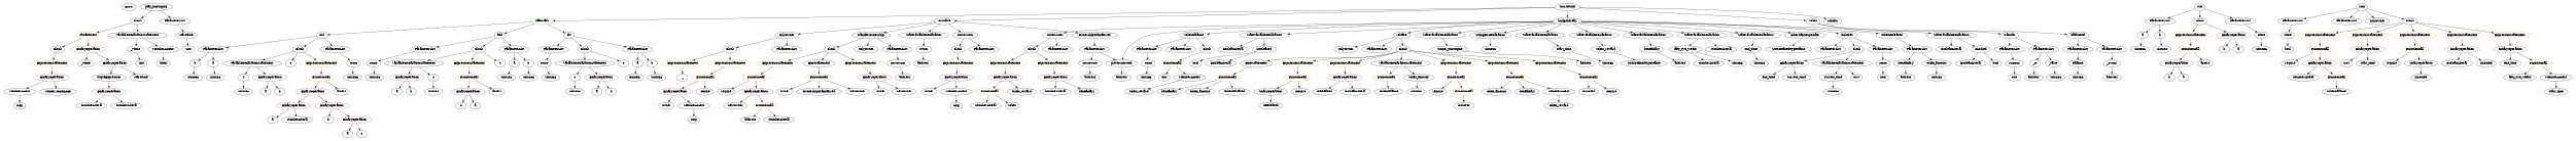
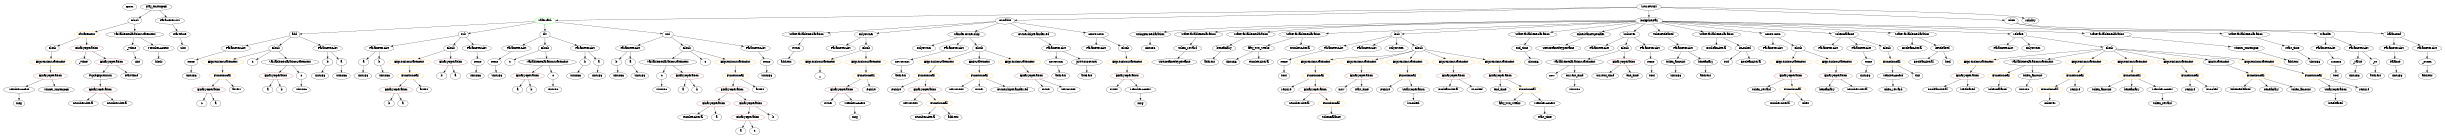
  strict digraph {
    node [color=black]
    Enter [height=0.5 width=0.83628 color=""]
    n2 [height=0.5 label=TupleExpression width=2.0422]
    n3 [color=brown height=0.5 label=BinaryOperation width=1.9867]
    n4 [height=0.5 label=NumberLiteral width=1.765]
    n5 [height=0.5 label=NumberLiteral width=1.765]
    n6 [height=0.5 label=UsingForDeclaration width=2.4303]
    n7 [height=0.5 label=uint256 width=1.0442]
    n8 [color=orange height=0.5 label=ExpressionStatement width=2.458]
    n9 [color=brown height=0.5 label=BinaryOperation width=1.9867]
    n10 [height=0.5 label=BooleanLiteral width=1.7788]
    n11 [height=0.5 label=isReleased width=1.3907]
    n12 [height=0.5 label=NumberLiteral width=1.765]
    n13 [height=0.5 label=VariableDeclarationStatement width=3.3174]
    n14 [height=0.5 label=c width=0.75]
    n15 [color=brown height=0.5 label=BinaryOperation width=1.9867]
    n16 [height=0.5 label=uint256 width=1.0442]
    n17 [height=0.5 label=a width=0.75]
    n18 [height=0.5 label=b width=0.75]
    n19 [height=0.5 label=ParameterList width=1.7095]
    n20 [height=0.5 label=success width=1.1135]
    n21 [height=0.5 label=bool width=0.76697]
    n22 [color=orange height=0.5 label=FunctionCall width=1.6125]
    n23 [height=0.5 label=lockOver width=1.2521]
    n24 [height=0.5 label=ParameterList width=1.7095]
    n25 [height=0.5 label=b width=0.75]
    n26 [height=0.5 label=a width=0.75]
    n27 [height=0.5 label=uint256 width=1.0442]
    n28 [height=0.5 label=uint256 width=1.0442]
    n29 [height=0.5 label=ParameterList width=1.7095]
    n30 [color=orange height=0.5 label=IfStatement width=1.4739]
    n31 [height=0.5 label=Block width=0.90558]
    n32 [color=brown height=0.5 label=BinaryOperation width=1.9867]
    n33 [color=orange height=0.5 label=ExpressionStatement width=2.458]
    n34 [height=0.5 label=_vtime width=0.98875]
    n35 [color=brown height=0.5 label=BinaryOperation width=1.9867]
    n36 [color=brown height=0.5 label=BinaryOperation width=1.9867]
    n37 [height=0.5 label=startTime width=1.266]
    n38 [height=0.5 label=newOwner width=1.4046]
    n39 [height=0.5 label=ParameterList width=1.7095]
    n40 [height=0.5 label=None width=0.85014]
    n41 [height=0.5 label=uint256 width=1.0442]
    n42 [height=0.5 label=startTime width=1.266]
    n43 [height=0.5 label=uint width=0.75]
    n44 [color=orange height=0.5 label=ExpressionStatement width=2.458]
    n45 [color=orange height=0.5 label=FunctionCall width=1.6125]
    n46 [color=brown height=0.5 label=BinaryOperation width=1.9867]
    n47 [height=0.5 label=assert width=0.89172]
    n48 [height=0.5 label=b width=0.75]
    n49 [height=0.5 label=a width=0.75]
    n50 [color=orange height=0.5 label=ExpressionStatement width=2.458]
    n51 [color=orange height=0.5 label=FunctionCall width=1.6125]
    n52 [height=0.5 label=require width=1.0026]
    n53 [color=brown height=0.5 label=BinaryOperation width=1.9867]
    n54 [height=0.5 label=NumberLiteral width=1.765]
    n55 [color=orange height=0.5 label=FunctionCall width=1.6125]
    n56 [height=0.5 label=Block width=0.90558]
    n57 [height=0.5 label=VariableDeclarationStatement width=3.3174]
    n58 [height=0.5 label=_vtime width=0.98875]
    n59 [height=0.5 label=MemberAccess width=1.9174]
    n60 [height=0.5 label=uint width=0.75]
    n61 [height=0.5 label=block width=0.87786]
    n62 [height=0.5 label=address width=1.0996]
    n63 [height=0.5 label=fifty_two_weeks width=2.0145]
    n64 [height=0.5 label=ParameterList width=1.7095]
    n65 [height=0.5 label=a width=0.75]
    n66 [height=0.5 label=b width=0.75]
    n67 [height=0.5 label=uint256 width=1.0442]
    n68 [height=0.5 label=uint256 width=1.0442]
    n69 [height=0.5 label=a width=0.75]
    n70 [height=0.5 label=StateVariableDeclaration width=2.8184]
    n71 [height=0.5 label=token_reward width=1.7095]
    n72 [height=0.5 label=UserDefinedTypeName width=2.7214]
    n73 [color=orange height=0.5 label=FunctionCall width=1.6125]
    n74 [height=0.5 label=require width=1.0026]
    n75 [color=brown height=0.5 label=BinaryOperation width=1.9867]
    n76 [color=orange height=0.5 label=FunctionCall width=1.6125]
    n77 [height=0.5 label=NumberLiteral width=1.765]
    n78 [height=0.5 label=address width=1.0996]
    n79 [height=0.5 label=ParameterList width=1.7095]
    n80 [height=0.5 label=owner width=0.93331]
    n81 [height=0.5 label=address width=1.0996]
    n82 [height=0.5 label=require width=1.0026]
    n83 [color=brown height=0.5 label=BinaryOperation width=1.9867]
    n84 [height=0.5 label=owner width=0.93331]
    n85 [height=0.5 label=MemberAccess width=1.9174]
    n86 [height=0.5 label=msg width=0.75]
    n87 [color=brown height=0.5 label=BinaryOperation width=1.9867]
    n88 [height=0.5 label=c width=0.75]
    n89 [height=0.5 label=a width=0.75]
    n90 [height=0.5 label=StateVariableDeclaration width=2.8184]
    n91 [color=brown height=0.5 label=BinaryOperation width=1.9867]
    n92 [height=0.5 label=token_reward width=1.7095]
    n93 [color=orange height=0.5 label=FunctionCall width=1.6125]
    n94 [height=0.5 label=NumberLiteral width=1.765]
    n95 [height=0.5 label=token width=0.864]
    n96 [height=0.5 label=TokenReleased width=1.8897]
    n97 [color=orange height=0.5 label=ExpressionStatement width=2.458]
    n98 [color=brown height=0.5 label=BinaryOperation width=1.9867]
    n99 [height=0.5 label=now width=0.75]
    n100 [height=0.5 label=start_time width=1.3076]
    n101 [height=0.5 label=start_time width=1.3076]
    n102 [height=0.5 label=uint256 width=1.0442]
    n103 [height=0.5 label=address width=1.0996]
    n104 [height=0.5 label=c width=0.75]
    n105 [color=brown height=0.5 label=BinaryOperation width=1.9867]
    n106 [height=0.5 label=a width=0.75]
    n107 [height=0.5 label=newOwner width=1.4046]
    n108 [height=0.5 label=bool width=0.76697]
    n109 [height=0.5 label=ParameterList width=1.7095]
    n110 [height=0.5 label=None width=0.85014]
    n111 [height=0.5 label=uint256 width=1.0442]
    n112 [height=0.5 label=ParameterList width=1.7095]
    n113 [height=0.5 label=None width=0.85014]
    n114 [height=0.5 label=uint256 width=1.0442]
    n115 [height=0.5 label=None width=0.85014]
    n116 [height=0.5 label=bool width=0.76697]
    n117 [color=brown height=0.5 label=BinaryOperation width=1.9867]
    n118 [height=0.5 label=owner width=0.93331]
    n119 [height=0.5 label=MemberAccess width=1.9174]
    n120 [height=0.5 label=msg width=0.75]
    n121 [height=0.5 label=uint256 width=1.0442]
    n122 [height=0.5 label=onlyOwner width=1.4323]
    n123 [height=0.5 label=ParameterList width=1.7095]
    n124 [height=0.5 label=Block width=0.90558]
    n125 [color=orange height=0.5 label=ExpressionStatement width=2.458]
    n126 [color=orange height=0.5 label=ExpressionStatement width=2.458]
    n127 [height=0.5 label=_ width=0.75]
    n128 [color=orange height=0.5 label=FunctionCall width=1.6125]
    n129 [height=0.5 label=token_amount width=1.765]
    n130 [height=0.5 label=uint256 width=1.0442]
    n131 [height=0.5 label=uint256 width=1.0442]
    n132 [height=0.5 label=newOwner width=1.4046]
    n133 [height=0.5 label=address width=1.0996]
    n134 [color=green height=0.5 label=SafeMath width=1.2798]
    n135 [height=0.5 label=add width=0.75]
    n136 [height=0.5 label=sub width=0.75]
    n137 [height=0.5 label=div width=0.75]
    n138 [height=0.5 label=mul width=0.75]
    n139 [height=0.5 label=Block width=0.90558]
    n140 [height=0.5 label=ParameterList width=1.7095]
    n141 [height=0.5 label=Block width=0.90558]
    n142 [height=0.5 label=ParameterList width=1.7095]
    n143 [height=0.5 label=Block width=0.90558]
    n144 [height=0.5 label=ParameterList width=1.7095]
    n145 [height=0.5 label=Block width=0.90558]
    n146 [height=0.5 label=ParameterList width=1.7095]
    n147 [color=orange height=0.5 label=ExpressionStatement width=2.458]
    n148 [height=0.5 label=c width=0.75]
    n149 [height=0.5 label=VariableDeclarationStatement width=3.3174]
    n150 [height=0.5 label=b width=0.75]
    n151 [height=0.5 label=a width=0.75]
    n152 [color=brown height=0.5 label=BinaryOperation width=1.9867]
    n153 [height=0.5 label=None width=0.85014]
    n154 [height=0.5 label=VariableDeclarationStatement width=3.3174]
    n155 [height=0.5 label=b width=0.75]
    n156 [height=0.5 label=a width=0.75]
    n157 [height=0.5 label=c width=0.75]
    n158 [color=orange height=0.5 label=ExpressionStatement width=2.458]
    n159 [height=0.5 label=None width=0.85014]
    n160 [height=0.5 label=UnaryOperation width=1.9452]
    n161 [height=0.5 label=isReleased width=1.3907]
    n162 [color=brown height=0.5 label=BinaryOperation width=1.9867]
    n163 [height=0.5 label=c width=0.75]
    n164 [height=0.5 label=a width=0.75]
    n165 [height=0.5 label=b width=0.75]
    n166 [height=0.5 label=StateVariableDeclaration width=2.8184]
    n167 [height=0.5 label=beneficiary width=1.4184]
    n168 [height=0.5 label=address width=1.0996]
    n169 [height=0.5 label=VariableDeclarationStatement width=3.3174]
    n170 [height=0.5 label=now width=0.75]
    n171 [height=0.5 label=current_time width=1.5848]
    n172 [height=0.5 label=uint256 width=1.0442]
    n173 [color=orange height=0.5 label=FunctionCall width=1.6125]
    n174 [height=0.5 label=owner width=0.93331]
    n175 [height=0.5 label=OwnershipTransferred width=2.6243]
    n176 [height=0.5 label=ParameterList width=1.7095]
    n177 [height=0.5 label=ParameterList width=1.7095]
    n178 [height=0.5 label=BooleanLiteral width=1.7788]
    n179 [height=0.5 label=Ownable width=1.2105]
    n180 [height=0.5 label=transferOwnership width=2.1947]
    n181 [height=0.5 label=OwnershipTransferred width=2.6243]
    n182 [height=0.5 label=constructor width=1.4877]
    n183 [height=0.5 label=onlyOwner width=1.4323]
    n184 [height=0.5 label=ParameterList width=1.7095]
    n185 [height=0.5 label=Block width=0.90558]
    n186 [height=0.5 label=ParameterList width=1.7095]
    n187 [height=0.5 label=Block width=0.90558]
    n188 [height=0.5 label=newOwner width=1.4046]
    n189 [color=orange height=0.5 label=ExpressionStatement width=2.458]
    n190 [height=0.5 label=EmitStatement width=1.7788]
    n191 [color=orange height=0.5 label=ExpressionStatement width=2.458]
    n192 [height=0.5 label=previousOwner width=1.8759]
    n193 [color=orange height=0.5 label=ExpressionStatement width=2.458]
    n194 [height=0.5 label=assert width=0.89172]
    n195 [height=0.5 label=MemberAccess width=1.9174]
    n196 [height=0.5 label=token_reward width=1.7095]
    n197 [height=0.5 label=BooleanLiteral width=1.7788]
    n198 [height=0.5 label=StateVariableDeclaration width=2.8184]
    n199 [height=0.5 label=fifty_two_weeks width=2.0145]
    n200 [height=0.5 label=NumberLiteral width=1.765]
    n201 [height=0.5 label=uint256 width=1.0442]
    n202 [height=0.5 label=NumberLiteral width=1.765]
    n203 [height=0.5 label=uint256 width=1.0442]
    n204 [height=0.5 label=BooleanLiteral width=1.7788]
    n205 [height=0.5 label=b width=0.75]
    n206 [height=0.5 label=a width=0.75]
    n207 [height=0.5 label=address width=1.0996]
    n208 [height=0.5 label=MemberAccess width=1.9174]
    n209 [height=0.5 label=start_time width=1.3076]
    n210 [height=0.5 label=isLocked width=1.2521]
    n211 [height=0.5 label=ParameterList width=1.7095]
    n212 [height=0.5 label=balance width=1.0719]
    n213 [height=0.5 label=uint256 width=1.0442]
    n214 [height=0.5 label=uint256 width=1.0442]
    n215 [color=brown height=0.5 label=BinaryOperation width=1.9867]
    n216 [height=0.5 label=end_time width=1.2382]
    n217 [color=orange height=0.5 label=FunctionCall width=1.6125]
    n218 [height=0.5 label=MemberAccess width=1.9174]
    n219 [height=0.5 label=winner_tmstmp35 width=2.1392]
    n220 [height=0.5 label=msg width=0.75]
    n221 [height=0.5 label=ParameterList width=1.7095]
    n222 [height=0.5 label=_value width=0.96103]
    n223 [height=0.5 label=_to width=0.75]
    n224 [height=0.5 label=lock width=0.75]
    n225 [height=0.5 label=ParameterList width=1.7095]
    n226 [height=0.5 label=ParameterList width=1.7095]
    n227 [height=0.5 label=onlyOwner width=1.4323]
    n228 [height=0.5 label=Block width=0.90558]
    n229 [color=orange height=0.5 label=ExpressionStatement width=2.458]
    n230 [color=orange height=0.5 label=ExpressionStatement width=2.458]
    n231 [color=orange height=0.5 label=ExpressionStatement width=2.458]
    n232 [color=orange height=0.5 label=FunctionCall width=1.6125]
    n233 [color=brown height=0.5 label=BinaryOperation width=1.9867]
    n234 [height=0.5 label=play_tmstmp35 width=1.8897]
    n235 [height=0.5 label=ParameterList width=1.7095]
    n236 [height=0.5 label=tokenBalance width=1.6679]
    n237 [height=0.5 label=beneficiary width=1.4184]
    n238 [color=brown height=0.5 label=BinaryOperation width=1.9867]
    n239 [height=0.5 label=current_time width=1.5848]
    n240 [height=0.5 label=end_time width=1.2382]
    n241 [height=0.5 label=address width=1.0996]
    n242 [color=brown height=0.5 label=BinaryOperation width=1.9867]
    n243 [height=0.5 label=VariableDeclarationStatement width=3.3174]
    n244 [color=orange height=0.5 label=FunctionCall width=1.6125]
    n245 [height=0.5 label=token_amount width=1.765]
    n246 [height=0.5 label=tokenBalance width=1.6679]
    n247 [height=0.5 label=uint256 width=1.0442]
    n248 [height=0.5 label=StateVariableDeclaration width=2.8184]
    n249 [height=0.5 label=end_time width=1.2382]
    n250 [height=0.5 label=uint256 width=1.0442]
    n251 [color=orange height=0.5 label=FunctionCall width=1.6125]
    n252 [color=brown height=0.5 label=BinaryOperation width=1.9867]
    n253 [height=0.5 label=assert width=0.89172]
    n254 [color=brown height=0.5 label=BinaryOperation width=1.9867]
    n255 [color=brown height=0.5 label=BinaryOperation width=1.9867]
    n256 [height=0.5 label=b width=0.75]
    n257 [height=0.5 label=a width=0.75]
    n258 [height=0.5 label=c width=0.75]
    n259 [color=brown height=0.5 label=BinaryOperation width=1.9867]
    n260 [height=0.5 label=NumberLiteral width=1.765]
    n261 [color=orange height=0.5 label=FunctionCall width=1.6125]
    n262 [height=0.5 label=beneficiary width=1.4184]
    n263 [height=0.5 label=token_amount width=1.765]
    n264 [color=orange height=0.5 label=ExpressionStatement width=2.458]
    n265 [color=orange height=0.5 label=FunctionCall width=1.6125]
    n266 [height=0.5 label=require width=1.0026]
    n267 [color=brown height=0.5 label=BinaryOperation width=1.9867]
    n268 [height=0.5 label=b width=0.75]
    n269 [color=orange height=0.5 label=FunctionCall width=1.6125]
    n270 [color=orange height=0.5 label=FunctionCall width=1.6125]
    n271 [height=0.5 label=require width=1.0026]
    n272 [height=0.5 label=InheritanceSpecifier width=2.3333]
    n273 [height=0.5 label=UserDefinedTypeName width=2.7214]
    n274 [height=0.5 label=lockOver width=1.2521]
    n275 [height=0.5 label=Block width=0.90558]
    n276 [height=0.5 label=ParameterList width=1.7095]
    n277 [height=0.5 label=None width=0.85014]
    n278 [height=0.5 label=bool width=0.76697]
    n279 [height=0.5 label=require width=1.0026]
    n280 [height=0.5 label=require width=1.0026]
    n281 [height=0.5 label=TokenReleased width=1.8897]
    n282 [height=0.5 label=ParameterList width=1.7095]
    n283 [height=0.5 label=beneficiary width=1.4184]
    n284 [height=0.5 label=ParameterList width=1.7095]
    n285 [height=0.5 label=UnaryOperation width=1.9452]
    n286 [height=0.5 label=isLocked width=1.2521]
    n287 [height=0.5 label=uint256 width=1.0442]
    n288 [color=orange height=0.5 label=ExpressionStatement width=2.458]
    n289 [height=0.5 label=StateVariableDeclaration width=2.8184]
    n290 [color=orange height=0.5 label=ExpressionStatement width=2.458]
    n291 [height=0.5 label=ParameterList width=1.7095]
    n292 [height=0.5 label=_owner width=1.0719]
    n293 [height=0.5 label=constructor width=1.4877]
    n294 [height=0.5 label=Block width=0.90558]
    n295 [color=orange height=0.5 label=ExpressionStatement width=2.458]
    n296 [color=orange height=0.5 label=FunctionCall width=1.6125]
    n297 [height=0.5 label=token_amount width=1.765]
    n298 [height=0.5 label=beneficiary width=1.4184]
    n299 [height=0.5 label=MemberAccess width=1.9174]
    n300 [height=0.5 label=token_reward width=1.7095]
    n301 [height=0.5 label=uint256 width=1.0442]
    n302 [color=orange height=0.5 label=ExpressionStatement width=2.458]
    n303 [color=orange height=0.5 label=FunctionCall width=1.6125]
    n304 [height=0.5 label=isLocked width=1.2521]
    n305 [height=0.5 label=BooleanLiteral width=1.7788]
    n306 [height=0.5 label=owner width=0.93331]
    n307 [height=0.5 label=newOwner width=1.4046]
    n308 [height=0.5 label=tokenBalance width=1.6679]
    n309 [height=0.5 label=Block width=0.90558]
    n310 [color=orange height=0.5 label=FunctionCall width=1.6125]
    n311 [height=0.5 label=this width=0.75]
    n312 [height=0.5 label=address width=1.0996]
    n313 [height=0.5 label=address width=1.0996]
    n314 [height=0.5 label=c width=0.75]
    n315 [height=0.5 label=uint256 width=1.0442]
    n316 [height=0.5 label=uint256 width=1.0442]
    n317 [height=0.5 label=isLocked width=1.2521]
    n318 [height=0.5 label=SourceUnit width=1.46]
    n319 [height=0.5 label=lockEtherPay width=1.6679]
    n320 [height=0.5 label=token width=0.864]
    n321 [height=0.5 label=solidity width=1.0442]
    n322 [height=0.5 label=StateVariableDeclaration width=2.8184]
    n323 [height=0.5 label=release width=0.98875]
    n324 [height=0.5 label=StateVariableDeclaration width=2.8184]
    n325 [height=0.5 label=StateVariableDeclaration width=2.8184]
    n326 [height=0.5 label=transfer width=1.0719]
    n327 [height=0.5 label=balanceOf width=1.3491]
    n328 [height=0.5 label=isReleased width=1.3907]
    n329 [height=0.5 label=onlyOwner width=1.4323]
    n330 [height=0.5 label=Block width=0.90558]
    n331 [height=0.5 label=winner_tmstmp35 width=2.1392]
    n332 [height=0.5 label=BooleanLiteral width=1.7788]
    n333 [height=0.5 label=bool width=0.76697]
    n334 [height=0.5 label=EmitStatement width=1.7788]
    n335 [color=orange height=0.5 label=ExpressionStatement width=2.458]
    n336 [height=0.5 label=uint256 width=1.0442]
    n2 -> n3
    n3 -> n4
    n3 -> n5
    n6 -> n7
    n8 -> n9
    n9 -> n10
    n9 -> n11
    n13 -> n14
    n13 -> n15
    n14 -> n16
    n15 -> n17
    n15 -> n18
    n19 -> n20
    n20 -> n21
    n22 -> n23
    n24 -> n25
    n24 -> n26
    n25 -> n27
    n26 -> n28
    n30 -> n31
    n30 -> n32
    n31 -> n33
    n32 -> n34
    n32 -> n35
    n33 -> n36
    n35 -> n2
    n35 -> n37
    n36 -> n218
    n36 -> n219
    n39 -> n40
    n40 -> n41
    n42 -> n43
    n44 -> n45
    n45 -> n46
    n45 -> n47
    n46 -> n48
    n46 -> n49
    n50 -> n51
    n51 -> n52
    n51 -> n53
    n53 -> n54
    n53 -> n55
    n55 -> n236
    n56 -> n30
    n56 -> n57
    n57 -> n58
    n57 -> n59
    n58 -> n60
    n59 -> n61
    n64 -> n65
    n64 -> n66
    n65 -> n67
    n66 -> n68
    n70 -> n71
    n71 -> n72
    n73 -> n74
    n73 -> n75
    n75 -> n38
    n75 -> n76
    n76 -> n77
    n76 -> n78
    n80 -> n81
    n83 -> n84
    n83 -> n85
    n85 -> n86
    n87 -> n88
    n87 -> n89
    n90 -> n80
    n91 -> n92
    n91 -> n93
    n93 -> n94
    n93 -> n95
    n97 -> n98
    n98 -> n99
    n98 -> n100
    n101 -> n102
    n105 -> n12
    n105 -> n106
    n109 -> n110
    n110 -> n111
    n112 -> n113
    n113 -> n114
    n115 -> n116
    n117 -> n118
    n117 -> n119
    n119 -> n120
    n122 -> n123
    n122 -> n124
    n124 -> n125
    n124 -> n126
    n125 -> n127
    n126 -> n128
    n128 -> n83
    n128 -> n280
    n129 -> n130
    n132 -> n133
    n134 -> n135
+   n134 -> n136
    n134 -> n137
    n134 -> n138
    n135 -> n109
    n135 -> n139
    n135 -> n140
    n136 -> n64
    n136 -> n141
    n136 -> n142
    n137 -> n39
    n137 -> n143
    n137 -> n144
    n138 -> n24
    n138 -> n145
    n138 -> n146
    n139 -> n147
    n139 -> n148
    n139 -> n149
    n140 -> n150
    n140 -> n151
    n141 -> n44
    n141 -> n152
    n142 -> n153
    n143 -> n104
    n143 -> n154
    n144 -> n155
    n144 -> n156
    n145 -> n13
    n145 -> n157
    n145 -> n158
    n146 -> n159
    n147 -> n269
    n149 -> n267
    n149 -> n314
    n150 -> n214
    n151 -> n203
    n152 -> n205
    n152 -> n206
    n153 -> n301
    n154 -> n162
    n154 -> n163
    n155 -> n287
    n156 -> n316
    n158 -> n251
    n159 -> n336
    n160 -> n161
    n162 -> n164
    n162 -> n165
    n163 -> n121
    n166 -> n167
    n167 -> n168
    n169 -> n170
    n169 -> n171
    n171 -> n172
    n173 -> n107
    n173 -> n174
    n173 -> n175
    n179 -> n90
    n179 -> n122
    n179 -> n180
    n179 -> n181
    n179 -> n182
    n180 -> n183
    n180 -> n184
    n180 -> n185
    n181 -> n186
    n182 -> n29
    n182 -> n187
    n184 -> n188
    n185 -> n189
    n185 -> n190
    n185 -> n191
    n186 -> n132
    n186 -> n192
    n187 -> n193
    n188 -> n241
    n189 -> n73
    n190 -> n173
    n191 -> n242
    n192 -> n312
    n193 -> n117
    n195 -> n196
    n198 -> n199
    n198 -> n200
    n199 -> n201
    n199 -> n202
    n208 -> n209
    n210 -> n108
    n210 -> n204
    n211 -> n212
    n212 -> n213
    n215 -> n216
    n215 -> n217
    n217 -> n63
    n217 -> n208
    n218 -> n220
    n221 -> n222
    n221 -> n223
    n222 -> n131
    n223 -> n103
    n224 -> n225
    n224 -> n226
    n224 -> n227
    n224 -> n228
    n225 -> n115
    n228 -> n50
    n228 -> n97
    n228 -> n229
    n228 -> n230
    n228 -> n231
    n229 -> n232
    n230 -> n233
    n231 -> n215
    n232 -> n82
    n232 -> n285
    n233 -> n305
    n233 -> n317
    n234 -> n56
    n234 -> n235
    n235 -> n42
    n238 -> n239
    n238 -> n240
    n242 -> n306
    n242 -> n307
    n243 -> n244
    n243 -> n245
    n244 -> n246
    n245 -> n247
    n248 -> n249
    n249 -> n250
    n251 -> n252
    n251 -> n253
    n252 -> n105
    n252 -> n254
    n254 -> n255
    n254 -> n256
    n255 -> n257
    n255 -> n258
    n259 -> n237
    n259 -> n260
    n261 -> n96
    n261 -> n262
    n261 -> n263
    n264 -> n265
    n265 -> n22
    n265 -> n266
    n267 -> n69
    n267 -> n268
    n269 -> n87
    n269 -> n194
    n270 -> n160
    n270 -> n271
    n272 -> n273
    n274 -> n176
    n274 -> n275
    n274 -> n276
    n275 -> n169
    n275 -> n238
    n276 -> n277
    n277 -> n278
    n281 -> n282
    n282 -> n129
    n282 -> n283
    n283 -> n207
    n285 -> n286
    n288 -> n91
    n289 -> n197
    n289 -> n210
    n290 -> n259
    n291 -> n292
    n292 -> n62
    n293 -> n177
    n293 -> n294
    n294 -> n288
    n294 -> n290
    n295 -> n296
    n296 -> n297
    n296 -> n298
    n296 -> n299
    n299 -> n300
    n302 -> n303
    n303 -> n279
    n303 -> n304
    n308 -> n79
    n308 -> n112
    n308 -> n309
    n309 -> n310
    n310 -> n195
    n310 -> n311
    n314 -> n315
    n318 -> n134
    n318 -> n179
    n318 -> n319
    n318 -> n320
    n318 -> n321
    n319 -> n6
    n319 -> n70
    n319 -> n166
    n319 -> n198
-   n319 -> n192
+   n319 -> n224
    n319 -> n248
    n319 -> n272
    n319 -> n274
    n319 -> n281
    n319 -> n289
    n319 -> n293
    n319 -> n308
    n319 -> n322
    n319 -> n323
    n319 -> n324
    n319 -> n325
    n320 -> n326
    n320 -> n327
    n322 -> n178
    n322 -> n328
    n323 -> n284
    n323 -> n329
    n323 -> n330
    n324 -> n331
    n325 -> n101
    n326 -> n19
    n326 -> n221
    n327 -> n211
    n327 -> n291
    n328 -> n332
    n328 -> n333
    n330 -> n8
    n330 -> n243
    n330 -> n264
    n330 -> n295
    n330 -> n302
    n330 -> n334
    n330 -> n335
    n331 -> n313
    n334 -> n261
    n335 -> n270
  }
